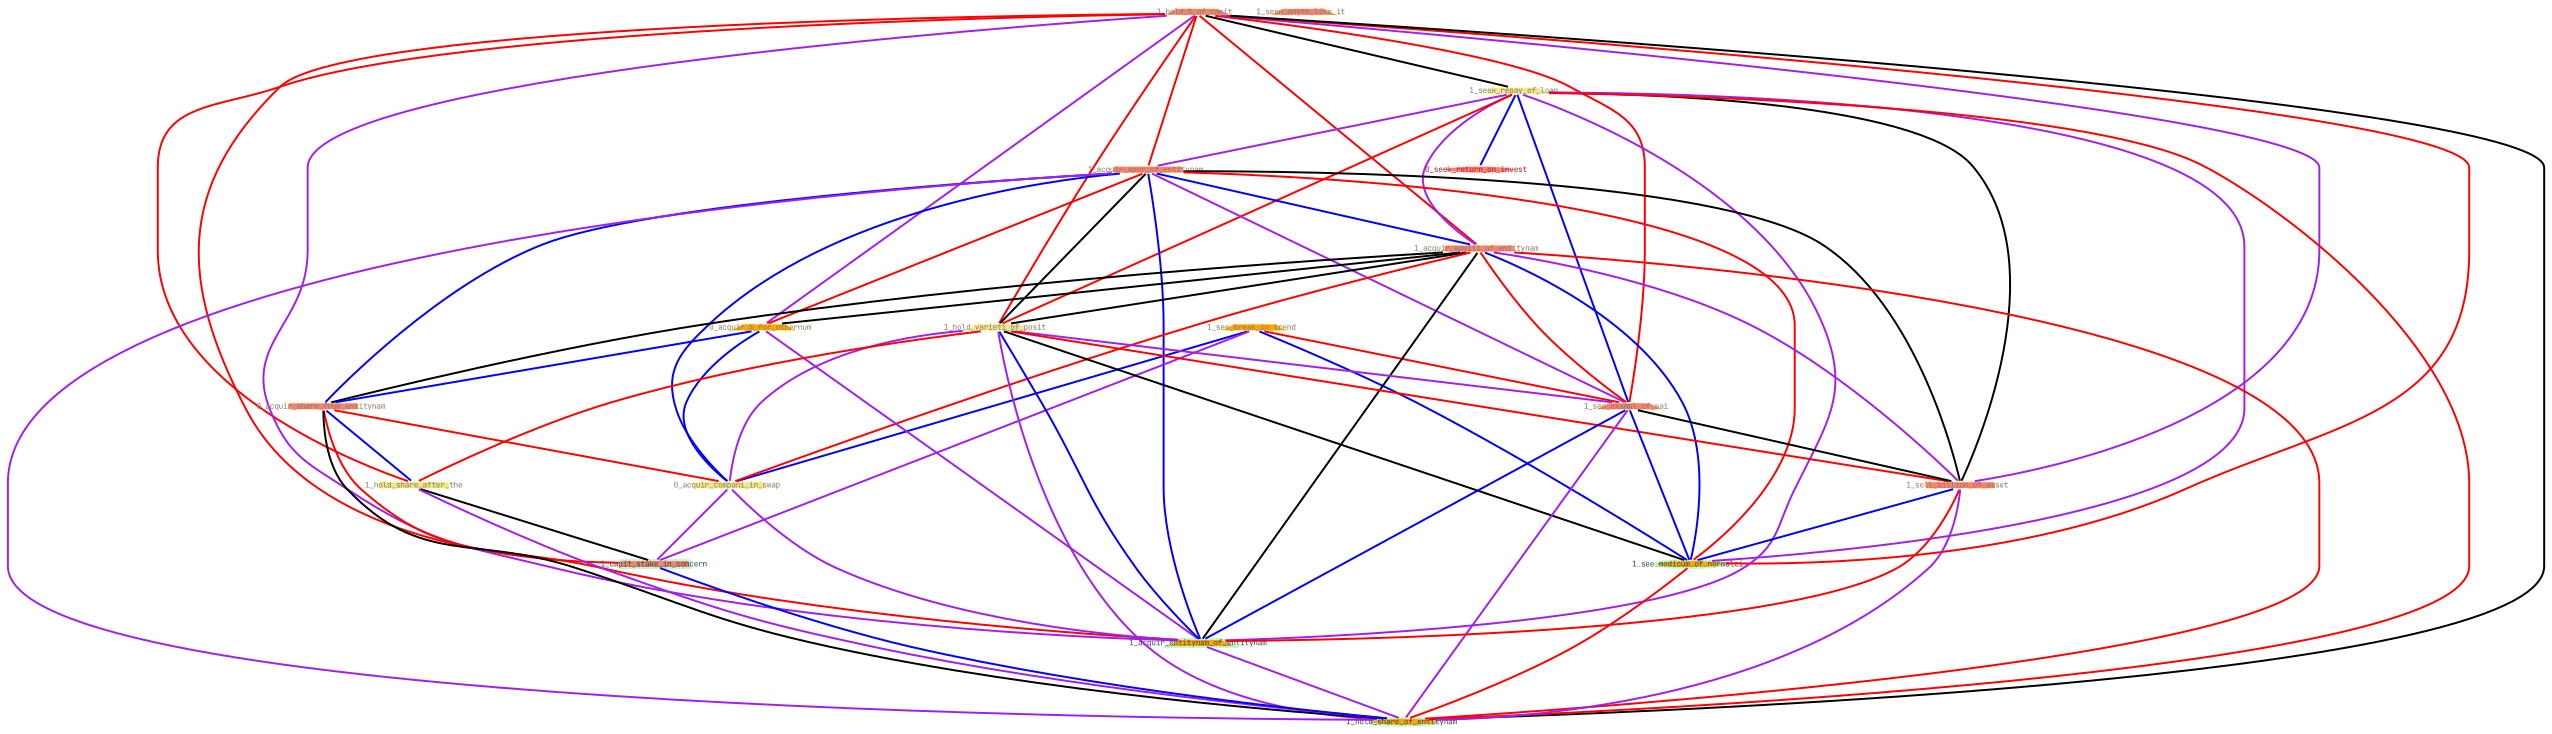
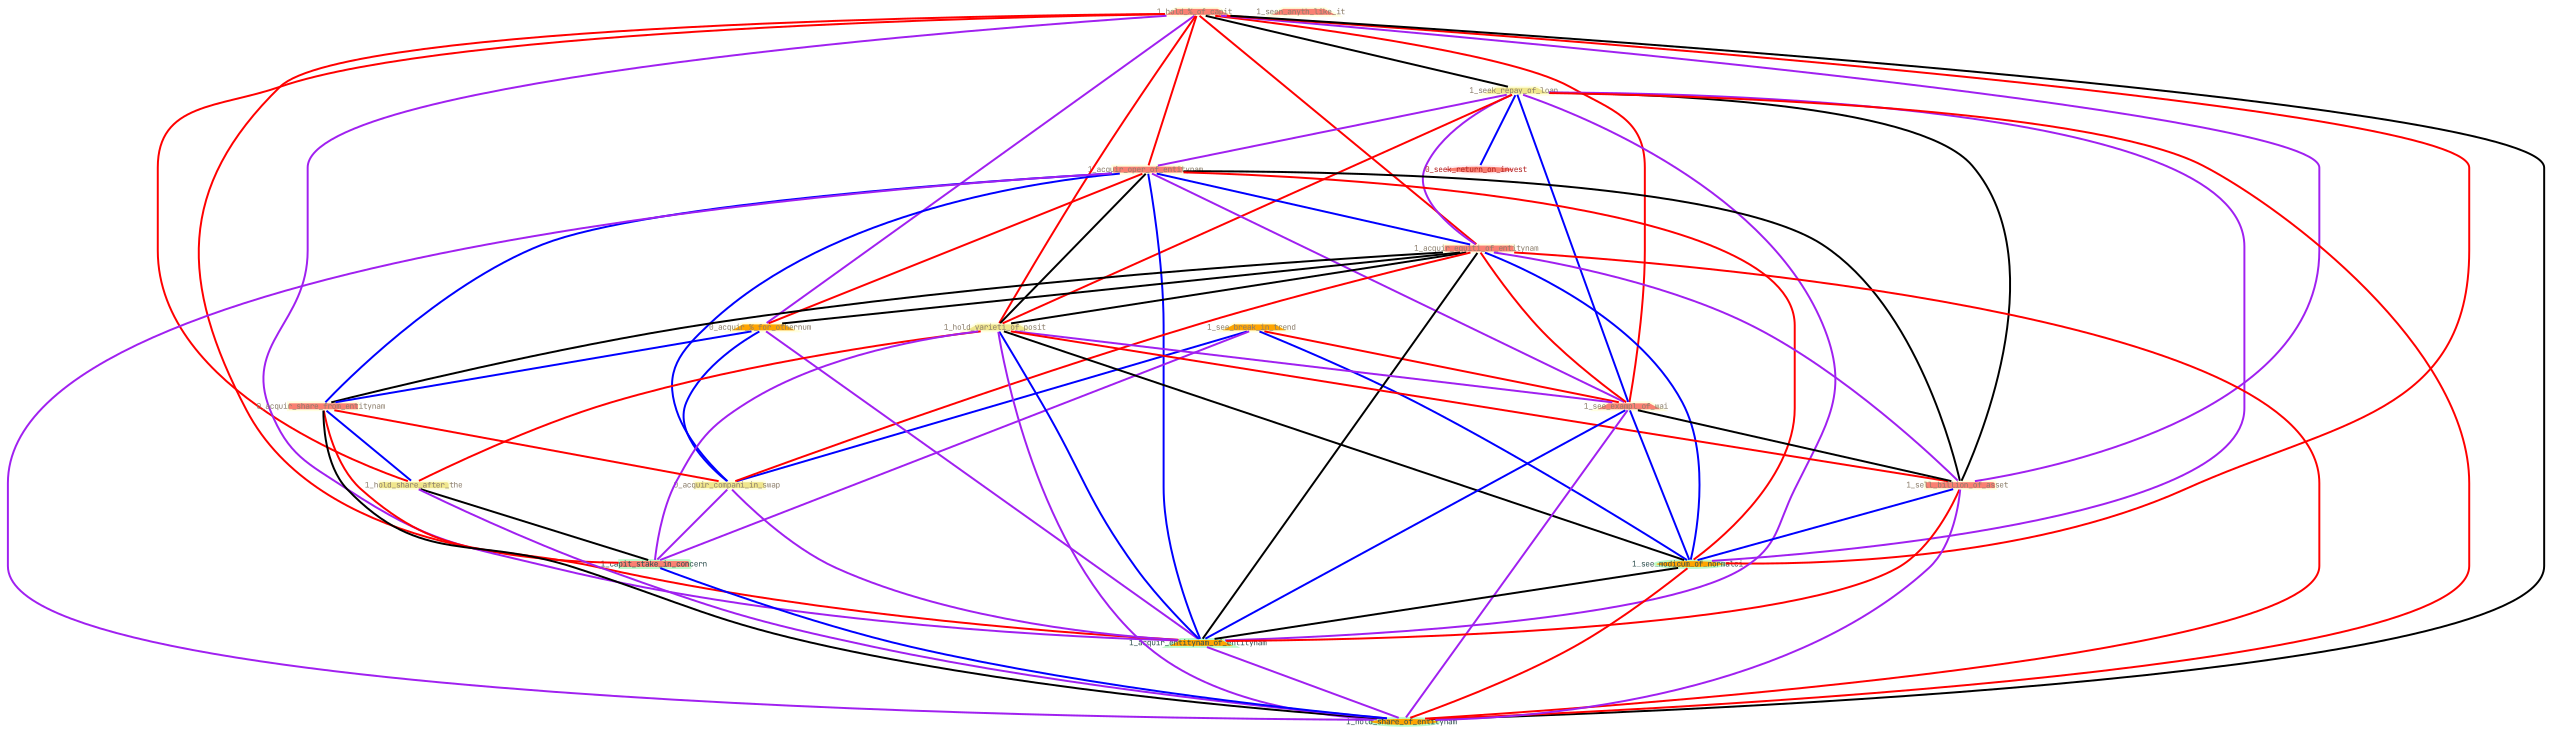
  graph {
    fontname="JetBrains Mono"
    node [color="#ffffe0" fillcolor=salmon fixedsize=true fontcolor="#8b7d6b" fontname="JetBrains Mono" fontsize=4 shape=trapezium style=filled]
    edge [color=red fontname="JetBrains Mono" w=1]
    "1_hold_%_of_capit " [height=.06 width=.5]
    "1_seek_repay_of_loan " [fillcolor=khaki height=.06 width=.5]
    "1_acquir_oper_of_entitynam " [height=.06 shape=note width=.5]
    "1_see_break_in_trend " [fillcolor=orange height=.06 width=.5]
    "1_acquir_equiti_of_entitynam " [height=.06 shape=note width=.5]
    "0_acquir_%_for_othernum " [fillcolor=orange height=.06 width=.5]
    "1_hold_varieti_of_posit " [fillcolor=khaki height=.06 width=.5]
    "1_seen_anyth_like_it " [height=.06 width=.5]
    "0_acquir_share_from_entitynam " [height=.06 shape=note width=.5]
    "0_acquir_compani_in_swap " [fillcolor=khaki height=.06 shape=note width=.5]
    n11 [fillcolor=khaki height=.06 label="1_hold_share_after_the" shape=note width=.5]
    "1_see_exampl_of_wai " [height=.06 width=.5]
    "1_sell_billion_of_asset " [height=.06 shape=note width=.5]
    "0_seek_return_on_invest " [color="#fff0f5" fontcolor="#b22222" height=.06 shape=ellipse width=.5]
    n15 [color="#BDFCC9" fontcolor="#2f4f4f" height=.06 label="1_capit_stake_in_concern" shape=note width=.5]
    "1_see_modicum_of_normalci " [color="#BDFCC9" fillcolor=orange fontcolor="#2f4f4f" height=.06 shape=ellipse width=.5]
    "1_acquir_entitynam_of_entitynam " [color="#BDFCC9" fillcolor=orange fontcolor="#2f4f4f" height=.06 width=.5]
    "1_hold_share_of_entitynam " [color="#BDFCC9" fillcolor=orange fontcolor="#2f4f4f" height=.06 shape=ellipse width=.5]
    subgraph sub_1 {
      "1_hold_%_of_capit "
      "1_seek_repay_of_loan "
      "1_acquir_oper_of_entitynam "
      "1_see_break_in_trend "
      "1_acquir_equiti_of_entitynam "
      "0_acquir_%_for_othernum "
      "1_hold_varieti_of_posit "
      "1_seen_anyth_like_it "
      "0_acquir_share_from_entitynam "
      "0_acquir_compani_in_swap "
      n11
      "1_see_exampl_of_wai "
      "1_sell_billion_of_asset "
    }
    subgraph sub_2 {
      "0_seek_return_on_invest "
    }
    "1_hold_%_of_capit " -- "1_seek_repay_of_loan " [color=black]
    "1_hold_%_of_capit " -- "1_acquir_oper_of_entitynam "
    "1_hold_%_of_capit " -- "1_acquir_equiti_of_entitynam "
    "1_hold_%_of_capit " -- "0_acquir_%_for_othernum " [color=purple]
    "1_hold_%_of_capit " -- "1_hold_varieti_of_posit " [w=2]
    "1_hold_%_of_capit " -- n11
    "1_hold_%_of_capit " -- "1_see_exampl_of_wai "
    "1_hold_%_of_capit " -- "1_sell_billion_of_asset " [color=purple]
    "1_hold_%_of_capit " -- n15
    "1_hold_%_of_capit " -- "1_see_modicum_of_normalci "
    "1_hold_%_of_capit " -- "1_acquir_entitynam_of_entitynam " [color=purple]
    "1_hold_%_of_capit " -- "1_hold_share_of_entitynam " [color=black w=2]
    "1_seek_repay_of_loan " -- "1_acquir_oper_of_entitynam " [color=purple]
    "1_seek_repay_of_loan " -- "1_acquir_equiti_of_entitynam " [color=purple]
    "1_seek_repay_of_loan " -- "1_hold_varieti_of_posit "
    "1_seek_repay_of_loan " -- "1_see_exampl_of_wai " [color=blue]
    "1_seek_repay_of_loan " -- "1_sell_billion_of_asset " [color=black]
    "1_seek_repay_of_loan " -- "0_seek_return_on_invest " [color=blue]
    "1_seek_repay_of_loan " -- "1_see_modicum_of_normalci " [color=purple]
    "1_seek_repay_of_loan " -- "1_acquir_entitynam_of_entitynam " [color=purple]
    "1_seek_repay_of_loan " -- "1_hold_share_of_entitynam "
    "1_acquir_oper_of_entitynam " -- "1_acquir_equiti_of_entitynam " [color=blue w=3]
    "1_acquir_oper_of_entitynam " -- "0_acquir_%_for_othernum "
    "1_acquir_oper_of_entitynam " -- "1_hold_varieti_of_posit " [color=black]
    "1_acquir_oper_of_entitynam " -- "0_acquir_share_from_entitynam " [color=blue w=2]
    "1_acquir_oper_of_entitynam " -- "0_acquir_compani_in_swap " [color=blue]
    "1_acquir_oper_of_entitynam " -- "1_see_exampl_of_wai " [color=purple]
    "1_acquir_oper_of_entitynam " -- "1_sell_billion_of_asset " [color=black]
    "1_acquir_oper_of_entitynam " -- "1_see_modicum_of_normalci "
    "1_acquir_oper_of_entitynam " -- "1_acquir_entitynam_of_entitynam " [color=blue w=3]
    "1_acquir_oper_of_entitynam " -- "1_hold_share_of_entitynam " [color=purple w=2]
    "1_see_break_in_trend " -- "0_acquir_compani_in_swap " [color=blue]
    "1_see_break_in_trend " -- "1_see_exampl_of_wai "
    "1_see_break_in_trend " -- n15 [color=purple]
    "1_see_break_in_trend " -- "1_see_modicum_of_normalci " [color=blue]
    "1_acquir_equiti_of_entitynam " -- "0_acquir_%_for_othernum " [color=black]
    "1_acquir_equiti_of_entitynam " -- "1_hold_varieti_of_posit " [color=black]
    "1_acquir_equiti_of_entitynam " -- "0_acquir_share_from_entitynam " [color=black w=2]
    "1_acquir_equiti_of_entitynam " -- "0_acquir_compani_in_swap "
    "1_acquir_equiti_of_entitynam " -- "1_see_exampl_of_wai "
    "1_acquir_equiti_of_entitynam " -- "1_sell_billion_of_asset " [color=purple]
    "1_acquir_equiti_of_entitynam " -- "1_see_modicum_of_normalci " [color=blue]
    "1_acquir_equiti_of_entitynam " -- "1_acquir_entitynam_of_entitynam " [color=black w=3]
    "1_acquir_equiti_of_entitynam " -- "1_hold_share_of_entitynam " [w=2]
    "0_acquir_%_for_othernum " -- "0_acquir_share_from_entitynam " [color=blue]
    "0_acquir_%_for_othernum " -- "0_acquir_compani_in_swap " [color=blue]
    "0_acquir_%_for_othernum " -- "1_acquir_entitynam_of_entitynam " [color=purple]
    "1_hold_varieti_of_posit " -- n11
    "1_hold_varieti_of_posit " -- "1_see_exampl_of_wai " [color=purple]
    "1_hold_varieti_of_posit " -- "1_sell_billion_of_asset "
-   "1_hold_varieti_of_posit " -- "0_acquir_compani_in_swap " [color=purple]
+   "1_hold_varieti_of_posit " -- n15 [color=purple]
    "1_hold_varieti_of_posit " -- "1_see_modicum_of_normalci " [color=black]
    "1_hold_varieti_of_posit " -- "1_acquir_entitynam_of_entitynam " [color=blue]
    "1_hold_varieti_of_posit " -- "1_hold_share_of_entitynam " [color=purple w=2]
    "0_acquir_share_from_entitynam " -- "0_acquir_compani_in_swap "
    "0_acquir_share_from_entitynam " -- n11 [color=blue]
    "0_acquir_share_from_entitynam " -- "1_acquir_entitynam_of_entitynam " [w=2]
    "0_acquir_share_from_entitynam " -- "1_hold_share_of_entitynam " [color=black w=2]
    "0_acquir_compani_in_swap " -- n15 [color=purple]
    "0_acquir_compani_in_swap " -- "1_acquir_entitynam_of_entitynam " [color=purple]
    n11 -- n15 [color=black]
    n11 -- "1_hold_share_of_entitynam " [color=purple w=2]
    "1_see_exampl_of_wai " -- "1_sell_billion_of_asset " [color=black]
    "1_see_exampl_of_wai " -- "1_see_modicum_of_normalci " [color=blue w=2]
    "1_see_exampl_of_wai " -- "1_acquir_entitynam_of_entitynam " [color=blue]
    "1_see_exampl_of_wai " -- "1_hold_share_of_entitynam " [color=purple]
    "1_sell_billion_of_asset " -- "1_see_modicum_of_normalci " [color=blue]
    "1_sell_billion_of_asset " -- "1_acquir_entitynam_of_entitynam "
    "1_sell_billion_of_asset " -- "1_hold_share_of_entitynam " [color=purple]
    n15 -- "1_hold_share_of_entitynam " [color=blue]
+   "1_see_modicum_of_normalci " -- "1_acquir_entitynam_of_entitynam " [color=black]
    "1_see_modicum_of_normalci " -- "1_hold_share_of_entitynam "
    "1_acquir_entitynam_of_entitynam " -- "1_hold_share_of_entitynam " [color=purple w=2]
  }
